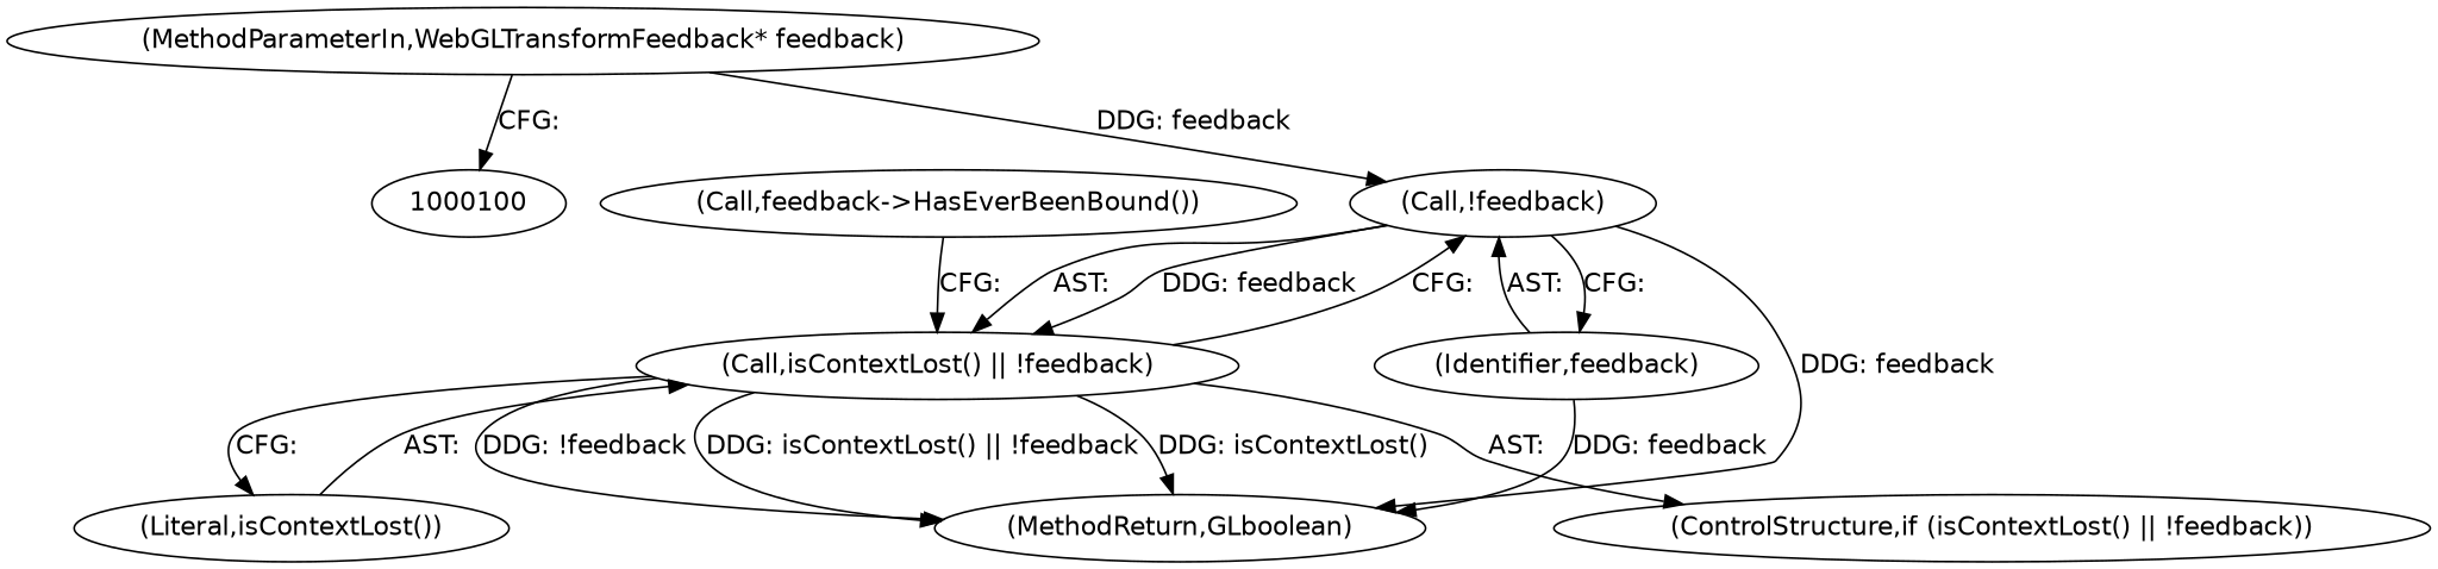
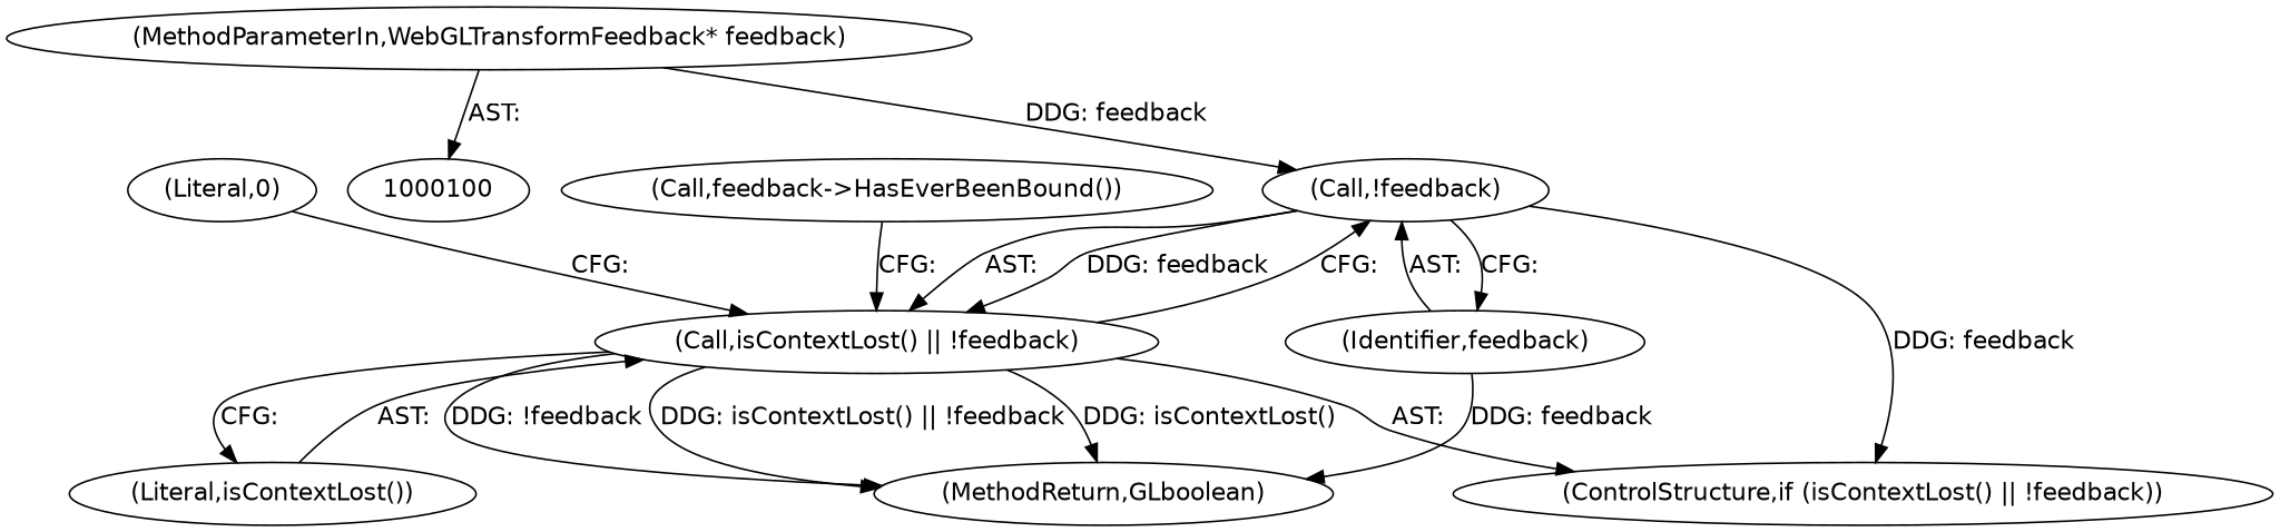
  digraph {
    fontname="DejaVu Sans"
    node [fontname="DejaVu Sans"]
    edge [fontname="DejaVu Sans"]
    n1 [label="(MethodParameterIn,WebGLTransformFeedback* feedback)"]
    n2 [label="(Call,!feedback)"]
    1000100
    n4 [label="(MethodReturn,GLboolean)"]
    n5 [label="(Call,isContextLost() || !feedback)"]
    n6 [label="(Identifier,feedback)"]
    n7 [label="(ControlStructure,if (isContextLost() || !feedback))"]
    n8 [label="(Literal,isContextLost())"]
+   n9 [label="(Literal,0)"]
    n10 [label="(Call,feedback->HasEverBeenBound())"]
    n1 -> n2 [label="DDG: feedback"]
-   n1 -> 1000100 [label="CFG: "]
-   n2 -> n4 [label="DDG: feedback"]
+   n1 -> 1000100 [label="AST: "]
+   n2 -> n7 [label="DDG: feedback"]
    n2 -> n5 [label="AST: "]
    n2 -> n5 [label="DDG: feedback"]
    n2 -> n6 [label="CFG: "]
    n5 -> n2 [label="CFG: "]
    n5 -> n4 [label="DDG: isContextLost() || !feedback"]
    n5 -> n4 [label="DDG: isContextLost()"]
    n5 -> n4 [label="DDG: !feedback"]
    n5 -> n7 [label="AST: "]
    n5 -> n8 [label="CFG: "]
    n6 -> n2 [label="AST: "]
    n6 -> n4 [label="DDG: feedback"]
    n8 -> n5 [label="AST: "]
+   n9 -> n5 [label="CFG: "]
    n10 -> n5 [label="CFG: "]
  }
